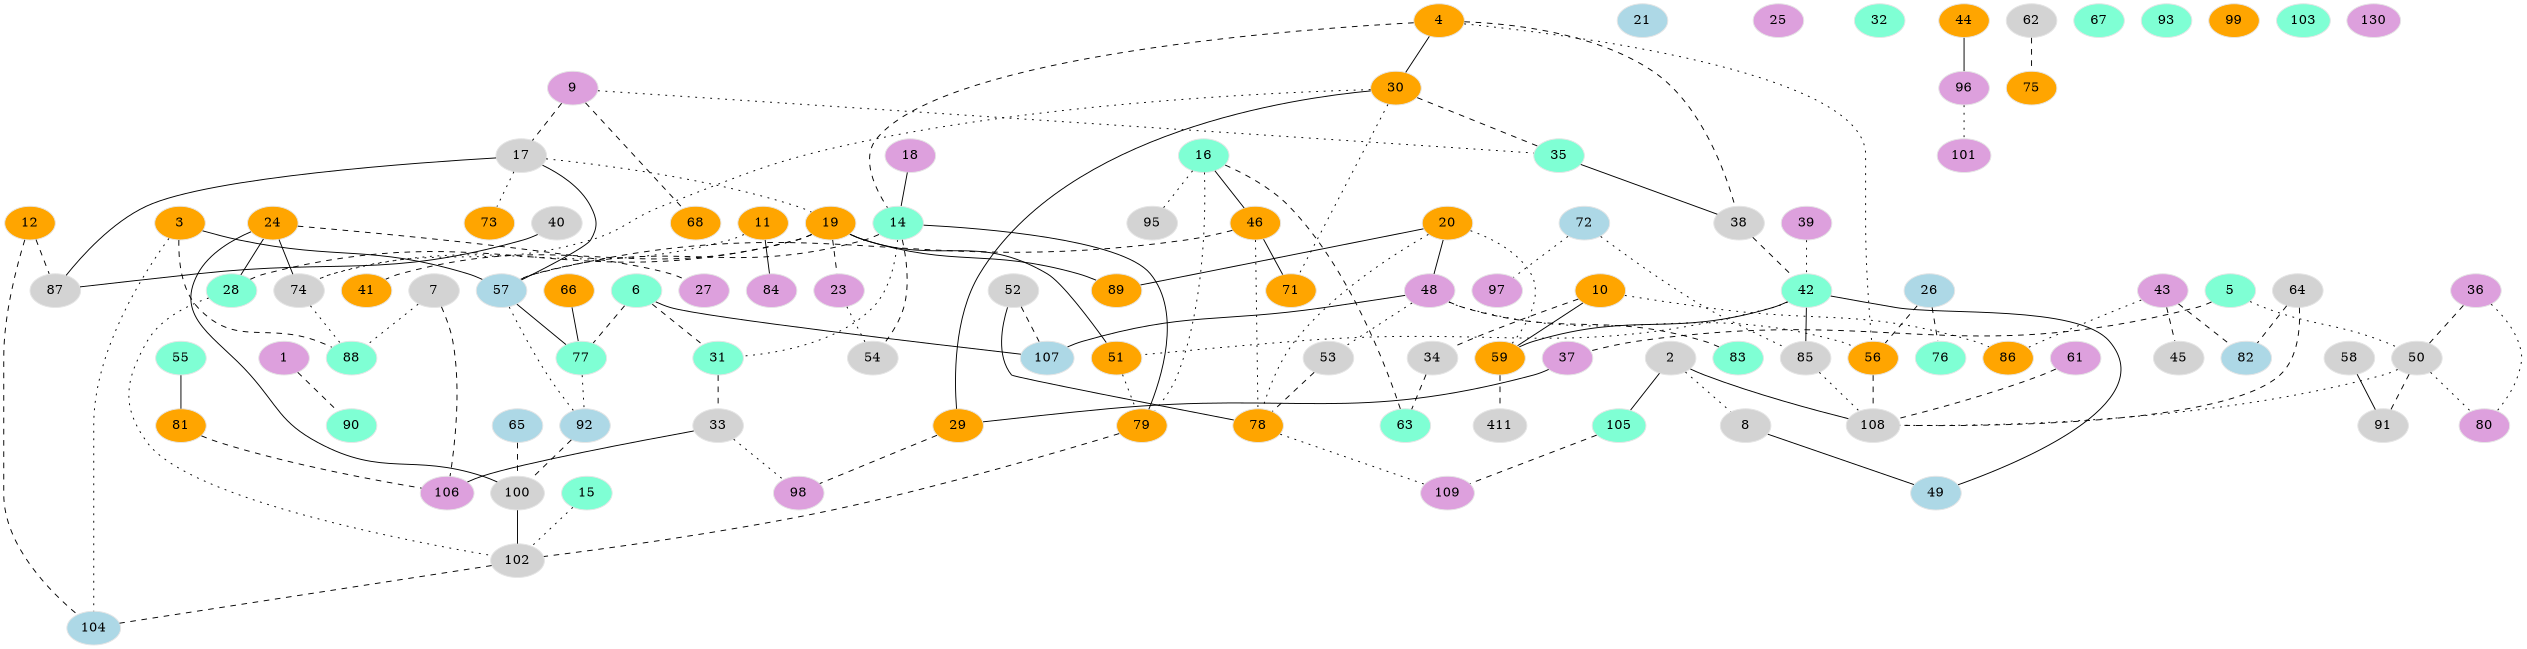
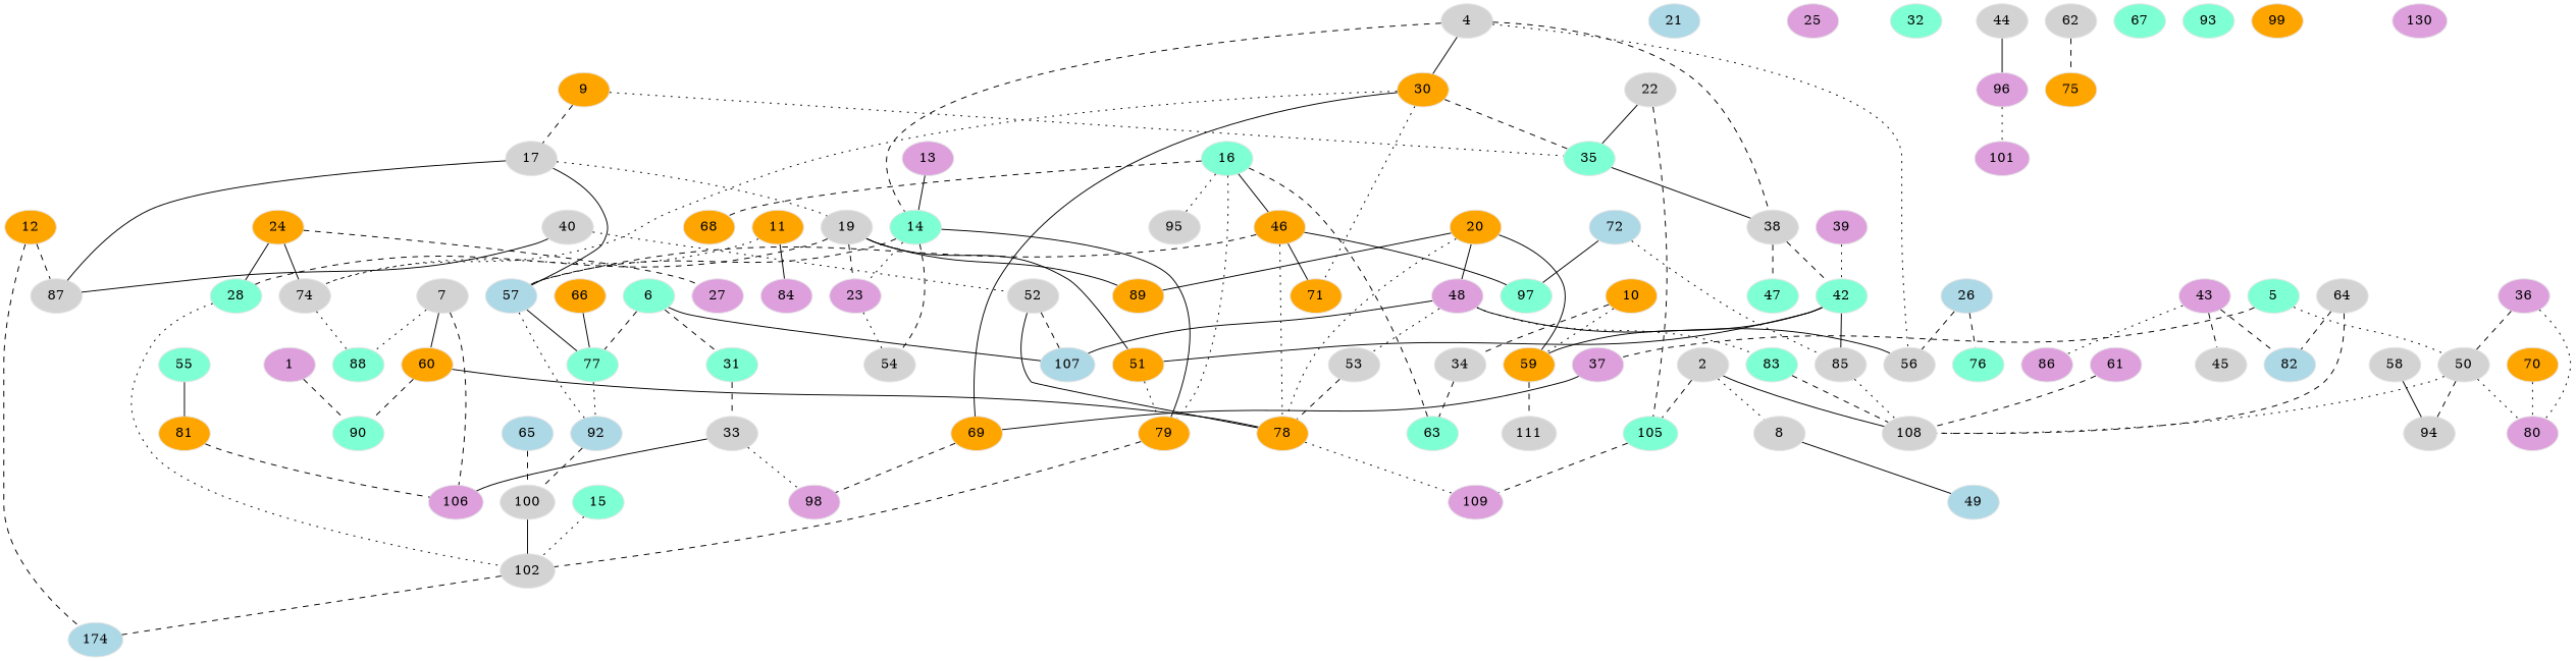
  graph {
    node [color=gray90 fillcolor=lightgrey style=filled]
    edge [style=dashed]
    1 [fillcolor=plum]
    90 [fillcolor=aquamarine]
    2
    8
    105 [fillcolor=aquamarine]
    108
    49 [fillcolor=lightblue]
    109 [fillcolor=plum]
-   3 [fillcolor=orange]
    57 [fillcolor=lightblue]
    88 [fillcolor=aquamarine]
-   104 [fillcolor=lightblue]
+   104 [fillcolor=lightblue label=174]
    77 [fillcolor=aquamarine]
    92 [fillcolor=lightblue]
    14 [fillcolor=aquamarine]
-   4 [fillcolor=orange]
+   4
    30 [fillcolor=orange]
    38
-   56 [fillcolor=orange]
+   56
    31 [fillcolor=aquamarine]
    54
    79 [fillcolor=orange]
    35 [fillcolor=aquamarine]
    74
-   69 [fillcolor=orange label=29]
+   69 [fillcolor=orange]
    71 [fillcolor=orange]
    42 [fillcolor=aquamarine]
+   47 [fillcolor=aquamarine]
    5 [fillcolor=aquamarine]
    37 [fillcolor=plum]
    50
    80 [fillcolor=plum]
-   91
+   91 [label=94]
    6 [fillcolor=aquamarine]
    107 [fillcolor=lightblue]
    33
    7
+   60 [fillcolor=orange]
    106 [fillcolor=plum]
    78 [fillcolor=orange]
-   9 [fillcolor=plum]
+   9 [fillcolor=orange]
    17
    68 [fillcolor=orange]
    87
-   19 [fillcolor=orange]
-   73 [fillcolor=orange]
+   19
    10 [fillcolor=orange]
    34
    59 [fillcolor=orange]
-   86 [fillcolor=orange]
+   86 [fillcolor=plum]
    63 [fillcolor=aquamarine]
-   111 [label=411]
+   111
    11 [fillcolor=orange]
    84 [fillcolor=plum]
    12 [fillcolor=orange]
-   13 [fillcolor=plum label=18]
+   13 [fillcolor=plum]
    102
    15 [fillcolor=aquamarine]
    16 [fillcolor=aquamarine]
    46 [fillcolor=orange]
    95
-   97 [fillcolor=plum]
+   97 [fillcolor=aquamarine]
    23 [fillcolor=plum]
    28 [fillcolor=aquamarine]
-   41 [fillcolor=orange]
    51 [fillcolor=orange]
    89 [fillcolor=orange]
    20 [fillcolor=orange]
    48 [fillcolor=plum]
    53
    83 [fillcolor=aquamarine]
    21 [fillcolor=lightblue]
+   22
    24 [fillcolor=orange]
    27 [fillcolor=plum]
    100
    25 [fillcolor=plum]
    26 [fillcolor=lightblue]
    76 [fillcolor=aquamarine]
    98 [fillcolor=plum]
    32 [fillcolor=aquamarine]
    36 [fillcolor=plum]
    85
    39 [fillcolor=plum]
    40
    52
    43 [fillcolor=plum]
    45
    82 [fillcolor=lightblue]
    96 [fillcolor=plum]
-   44 [fillcolor=orange]
+   44
    101 [fillcolor=plum]
    55 [fillcolor=aquamarine]
    81 [fillcolor=orange]
    58
    61 [fillcolor=plum]
    75 [fillcolor=orange]
    62
    64
    65 [fillcolor=lightblue]
    66 [fillcolor=orange]
    67 [fillcolor=aquamarine]
+   70 [fillcolor=orange]
    72 [fillcolor=lightblue]
    93 [fillcolor=aquamarine]
    99 [fillcolor=orange]
-   103 [fillcolor=aquamarine]
    n108 [fillcolor=plum label=130]
    1 -- 90
    2 -- 8 [style=dotted]
-   2 -- 105 [style=solid]
+   2 -- 105
    2 -- 108 [style=solid]
    8 -- 49 [style=solid]
    105 -- 109
-   3 -- 57 [style=solid]
-   3 -- 88
-   3 -- 104 [style=dotted]
    57 -- 77 [style=solid]
    57 -- 92 [style=dotted]
    77 -- 92 [style=dotted]
    92 -- 100
    14 -- 57
-   14 -- 31 [style=dotted]
+   14 -- 23 [style=dotted]
    14 -- 54
    14 -- 79 [style=solid]
    4 -- 14
    4 -- 30 [style=solid]
    4 -- 38
    4 -- 56 [style=dotted]
    30 -- 35
    30 -- 74 [style=dotted]
    30 -- 69 [style=solid]
    30 -- 71 [style=dotted]
    38 -- 42
+   38 -- 47
    31 -- 33
    79 -- 102
    35 -- 38 [style=solid]
    74 -- 88 [style=dotted]
    69 -- 98
-   42 -- 49 [style=solid]
    42 -- 59 [style=solid]
-   42 -- 51 [style=dotted]
+   42 -- 51 [style=solid]
    42 -- 85 [style=solid]
    5 -- 37
    5 -- 50 [style=dotted]
    37 -- 69 [style=solid]
    50 -- 108 [style=dotted]
    50 -- 80 [style=dotted]
    50 -- 91
    6 -- 77
    6 -- 31
    6 -- 107 [style=solid]
    33 -- 106 [style=solid]
    33 -- 98 [style=dotted]
    7 -- 88 [style=dotted]
+   7 -- 60 [style=solid]
    7 -- 106
+   60 -- 90
+   60 -- 78 [style=solid]
    78 -- 109 [style=dotted]
    9 -- 35 [style=dotted]
    9 -- 17
-   9 -- 68
+   16 -- 68
    17 -- 57 [style=solid]
    17 -- 87 [style=solid]
    17 -- 19 [style=dotted]
-   17 -- 73 [style=dotted]
    19 -- 23
    19 -- 28
-   19 -- 41
    19 -- 51 [style=solid]
    19 -- 89 [style=solid]
    10 -- 34
-   10 -- 59 [style=solid]
-   10 -- 86 [style=dotted]
+   10 -- 59 [style=dotted]
    34 -- 63
    59 -- 111
    11 -- 74 [style=dotted]
    11 -- 84 [style=solid]
    12 -- 104
    12 -- 87
    13 -- 14 [style=solid]
    102 -- 104
    15 -- 102 [style=dotted]
    16 -- 79 [style=dotted]
    16 -- 63
    16 -- 46 [style=solid]
    16 -- 95 [style=dotted]
    46 -- 57
    46 -- 71 [style=solid]
    46 -- 78 [style=dotted]
+   46 -- 97 [style=solid]
    23 -- 54 [style=dotted]
    28 -- 102 [style=dotted]
    51 -- 79 [style=dotted]
    20 -- 78 [style=dotted]
-   20 -- 59 [style=dotted]
+   20 -- 59 [style=solid]
    20 -- 89 [style=solid]
    20 -- 48 [style=solid]
-   48 -- 56 [style=dotted]
+   48 -- 56 [style=solid]
    48 -- 107 [style=solid]
    48 -- 53 [style=dotted]
-   48 -- 83
+   48 -- 83 [style=dotted]
    53 -- 78
-   56 -- 108
+   83 -- 108
+   22 -- 105
+   22 -- 35 [style=solid]
    24 -- 74 [style=solid]
    24 -- 28 [style=solid]
    24 -- 27
-   24 -- 100 [style=solid]
    100 -- 102 [style=solid]
    26 -- 56
    26 -- 76
    36 -- 50
    36 -- 80 [style=dotted]
    85 -- 108 [style=dotted]
    39 -- 42 [style=dotted]
    40 -- 87 [style=solid]
+   40 -- 52 [style=dotted]
    52 -- 107
    52 -- 78 [style=solid]
    43 -- 86 [style=dotted]
    43 -- 45
    43 -- 82
    96 -- 101 [style=dotted]
    44 -- 96 [style=solid]
    55 -- 81 [style=solid]
    81 -- 106
    58 -- 91 [style=solid]
    61 -- 108
    62 -- 75
    64 -- 108
    64 -- 82
    65 -- 100
    66 -- 77 [style=solid]
-   72 -- 97 [style=dotted]
+   70 -- 80 [style=dotted]
+   72 -- 97 [style=solid]
    72 -- 85 [style=dotted]
  }
